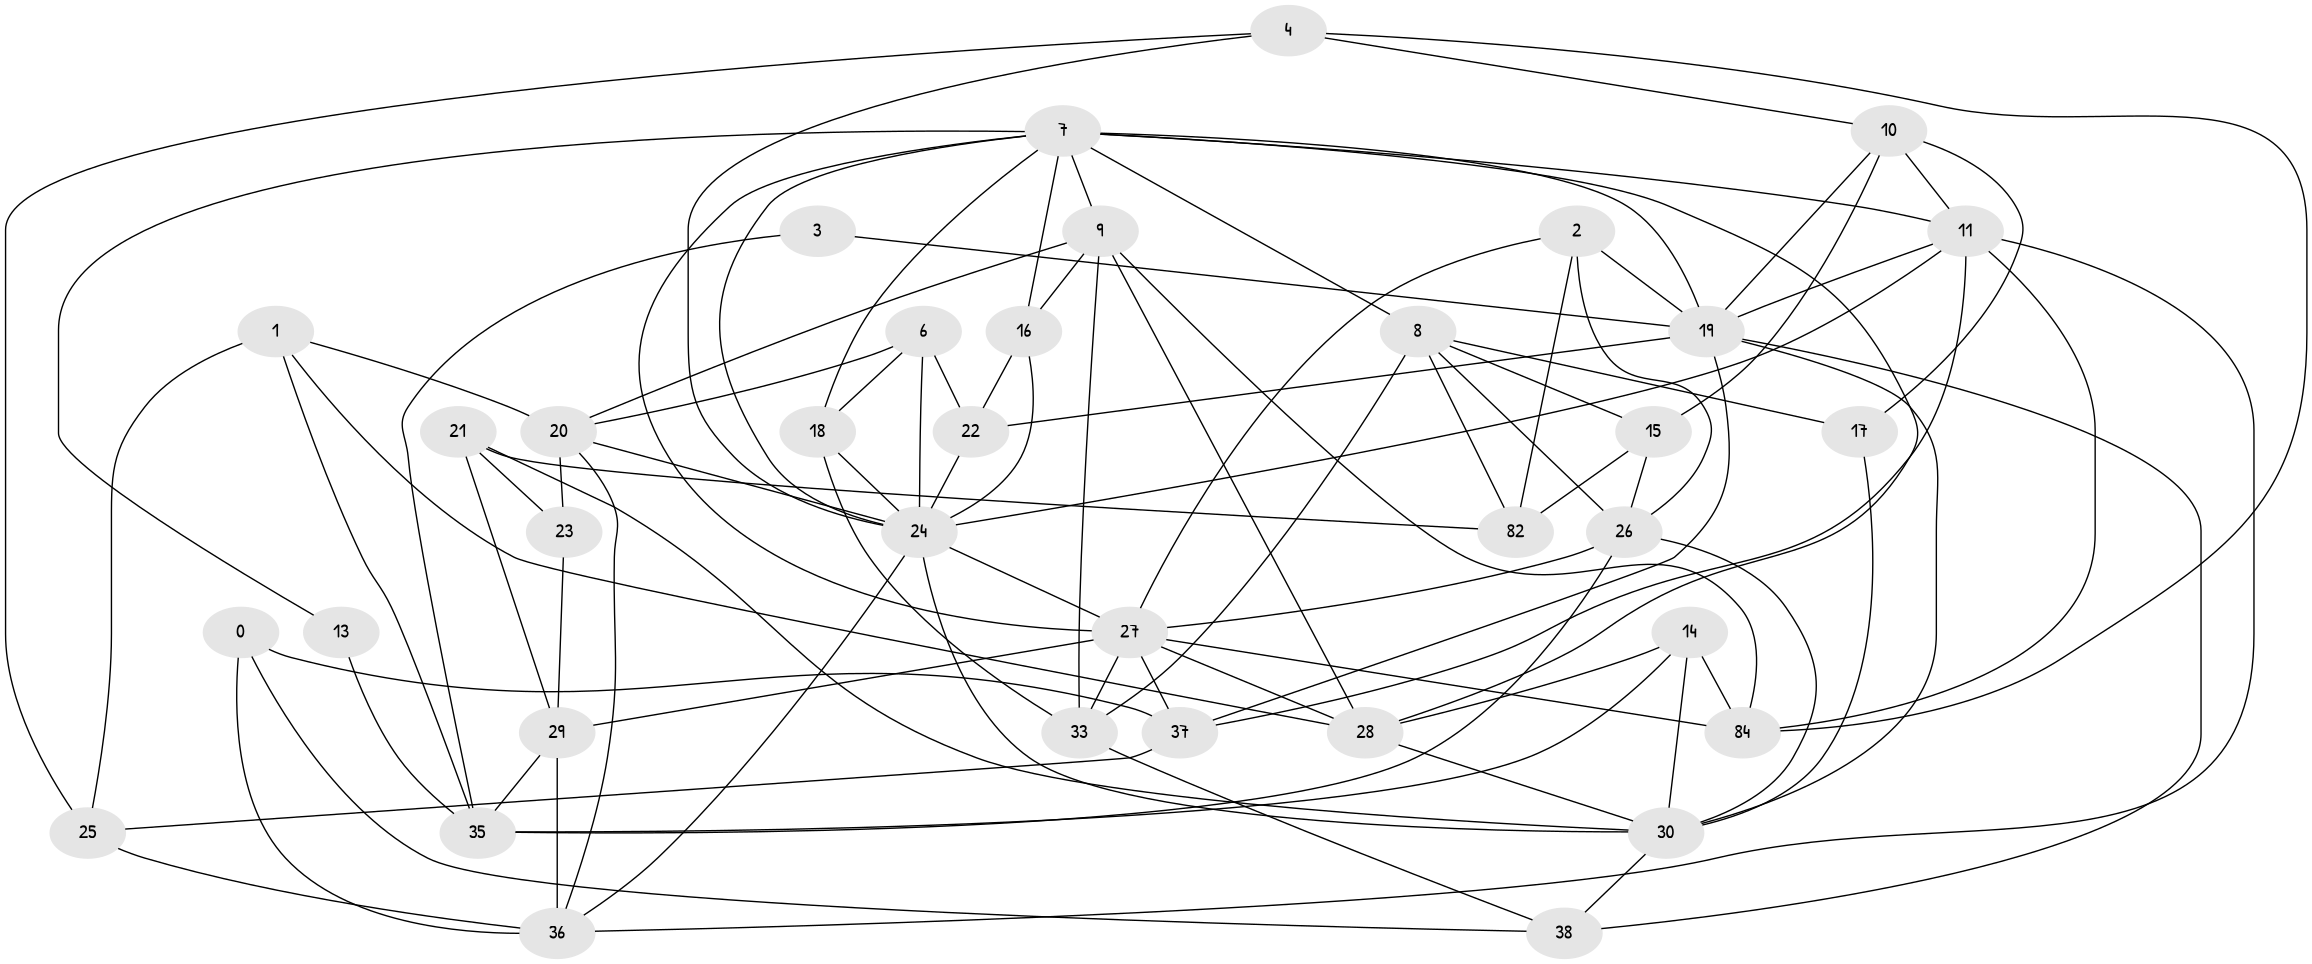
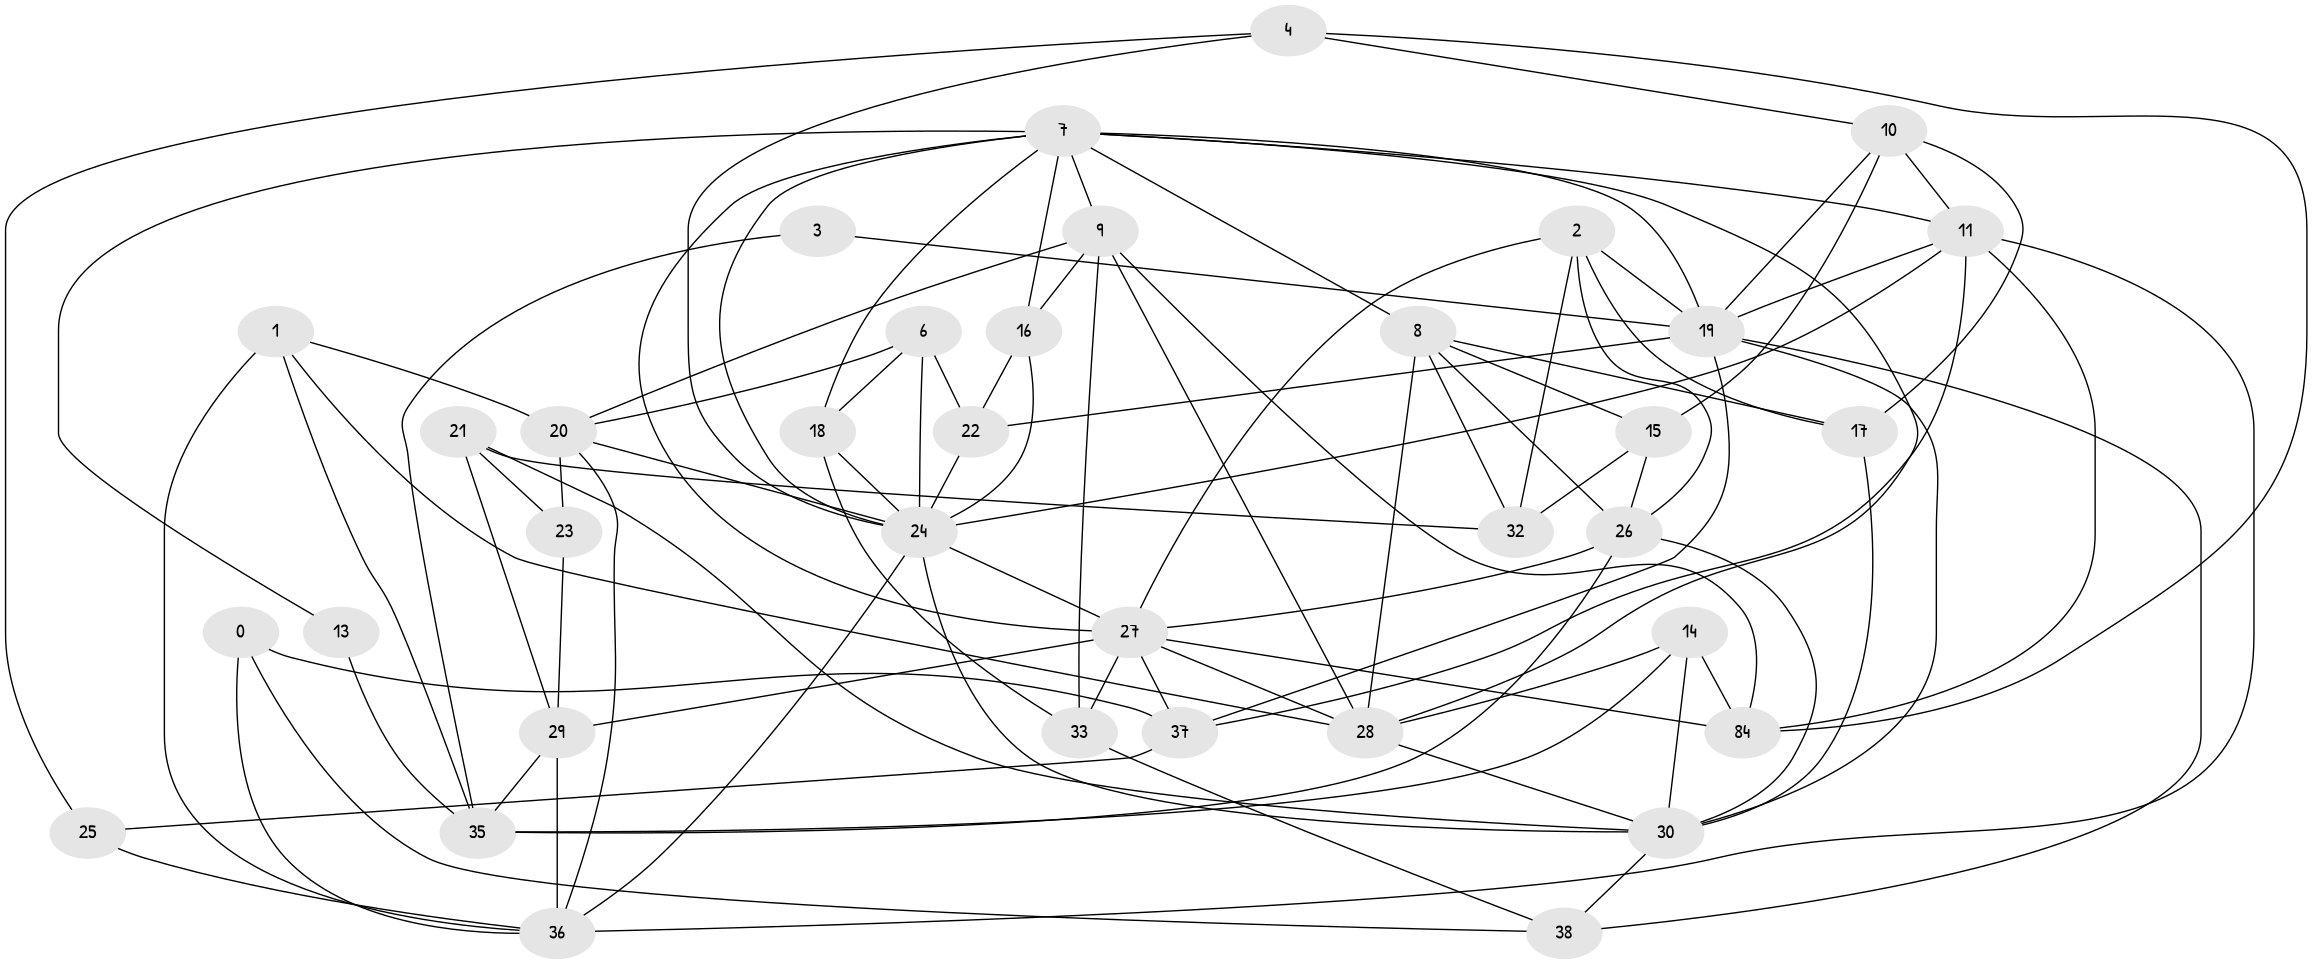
  graph {
    fontname="Patrick Hand"
    node [color=gray90 fontname="Patrick Hand" style=filled]
    edge [fontname="Patrick Hand" weight=1.0]
    1
    20
    25
    28
    35
    24
    36
    23
    30
    2
    17
    19
    26
    27
-   32 [label=82]
+   32
    37
    38
    22
    n19 [label=84]
    33
    29
    3
    4
    10
    11
    15
    n27 [label=0]
    6
    18
    7
    8
    9
    13
    16
    14
    21
    1 -- 20
-   1 -- 25
+   1 -- 36
    1 -- 28
    1 -- 35
    20 -- 24
    20 -- 36
    20 -- 23
    25 -- 36
    28 -- 30
    24 -- 36
    24 -- 30
    24 -- 27
    23 -- 29
    30 -- 38
+   2 -- 17
    2 -- 19
    2 -- 26
    2 -- 27
    2 -- 32
    17 -- 30
    19 -- 30 [weight=2.0]
    19 -- 37
    19 -- 38
    19 -- 22
    26 -- 35
    26 -- 30
    26 -- 27
    27 -- 28
    27 -- 37
    27 -- n19
    27 -- 33
    27 -- 29
    37 -- 25
    22 -- 24
    33 -- 38
    29 -- 35
    29 -- 36
    3 -- 35
    3 -- 19
    4 -- 25
    4 -- 24
    4 -- n19
    4 -- 10
    10 -- 17
    10 -- 19
    10 -- 11
    10 -- 15
    11 -- 24
    11 -- 36
    11 -- 19
    11 -- 37
    11 -- n19
    15 -- 26
    15 -- 32
    n27 -- 36
    n27 -- 37
    n27 -- 38
    6 -- 20
    6 -- 24
    6 -- 22
    6 -- 18
    18 -- 24
    18 -- 33
    7 -- 28
    7 -- 24
    7 -- 19
    7 -- 27
    7 -- 11
    7 -- 18
    7 -- 8
    7 -- 9
    7 -- 13
    7 -- 16
    8 -- 17
    8 -- 26
    8 -- 32
-   8 -- 33
+   8 -- 28
    8 -- 15
    9 -- 20
    9 -- 28
    9 -- n19
    9 -- 33
    9 -- 16
    13 -- 35
    16 -- 24
    16 -- 22
    14 -- 28
    14 -- 35
    14 -- 30
    14 -- n19
    21 -- 23
    21 -- 30
    21 -- 32
    21 -- 29
  }
